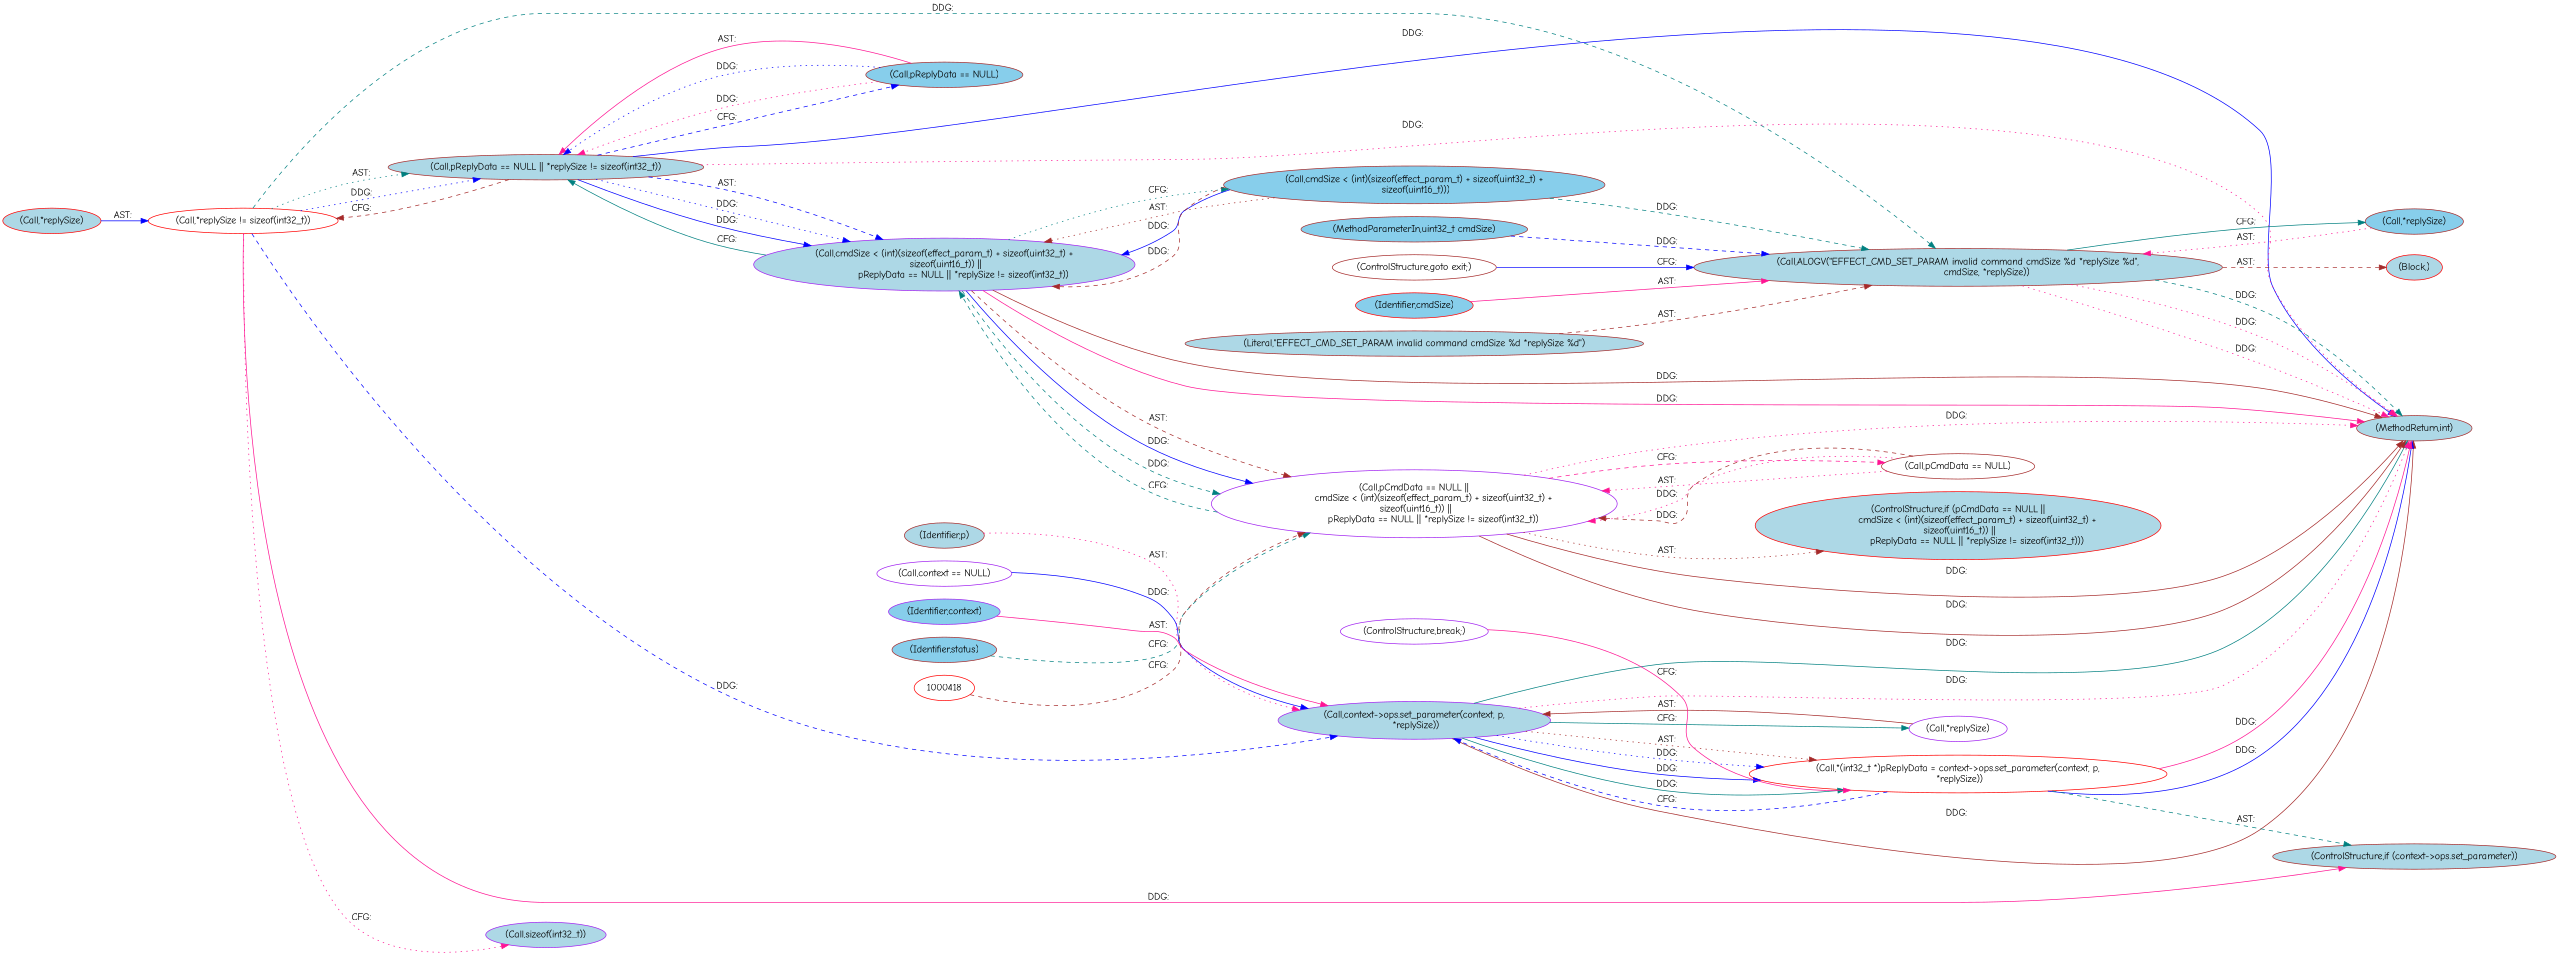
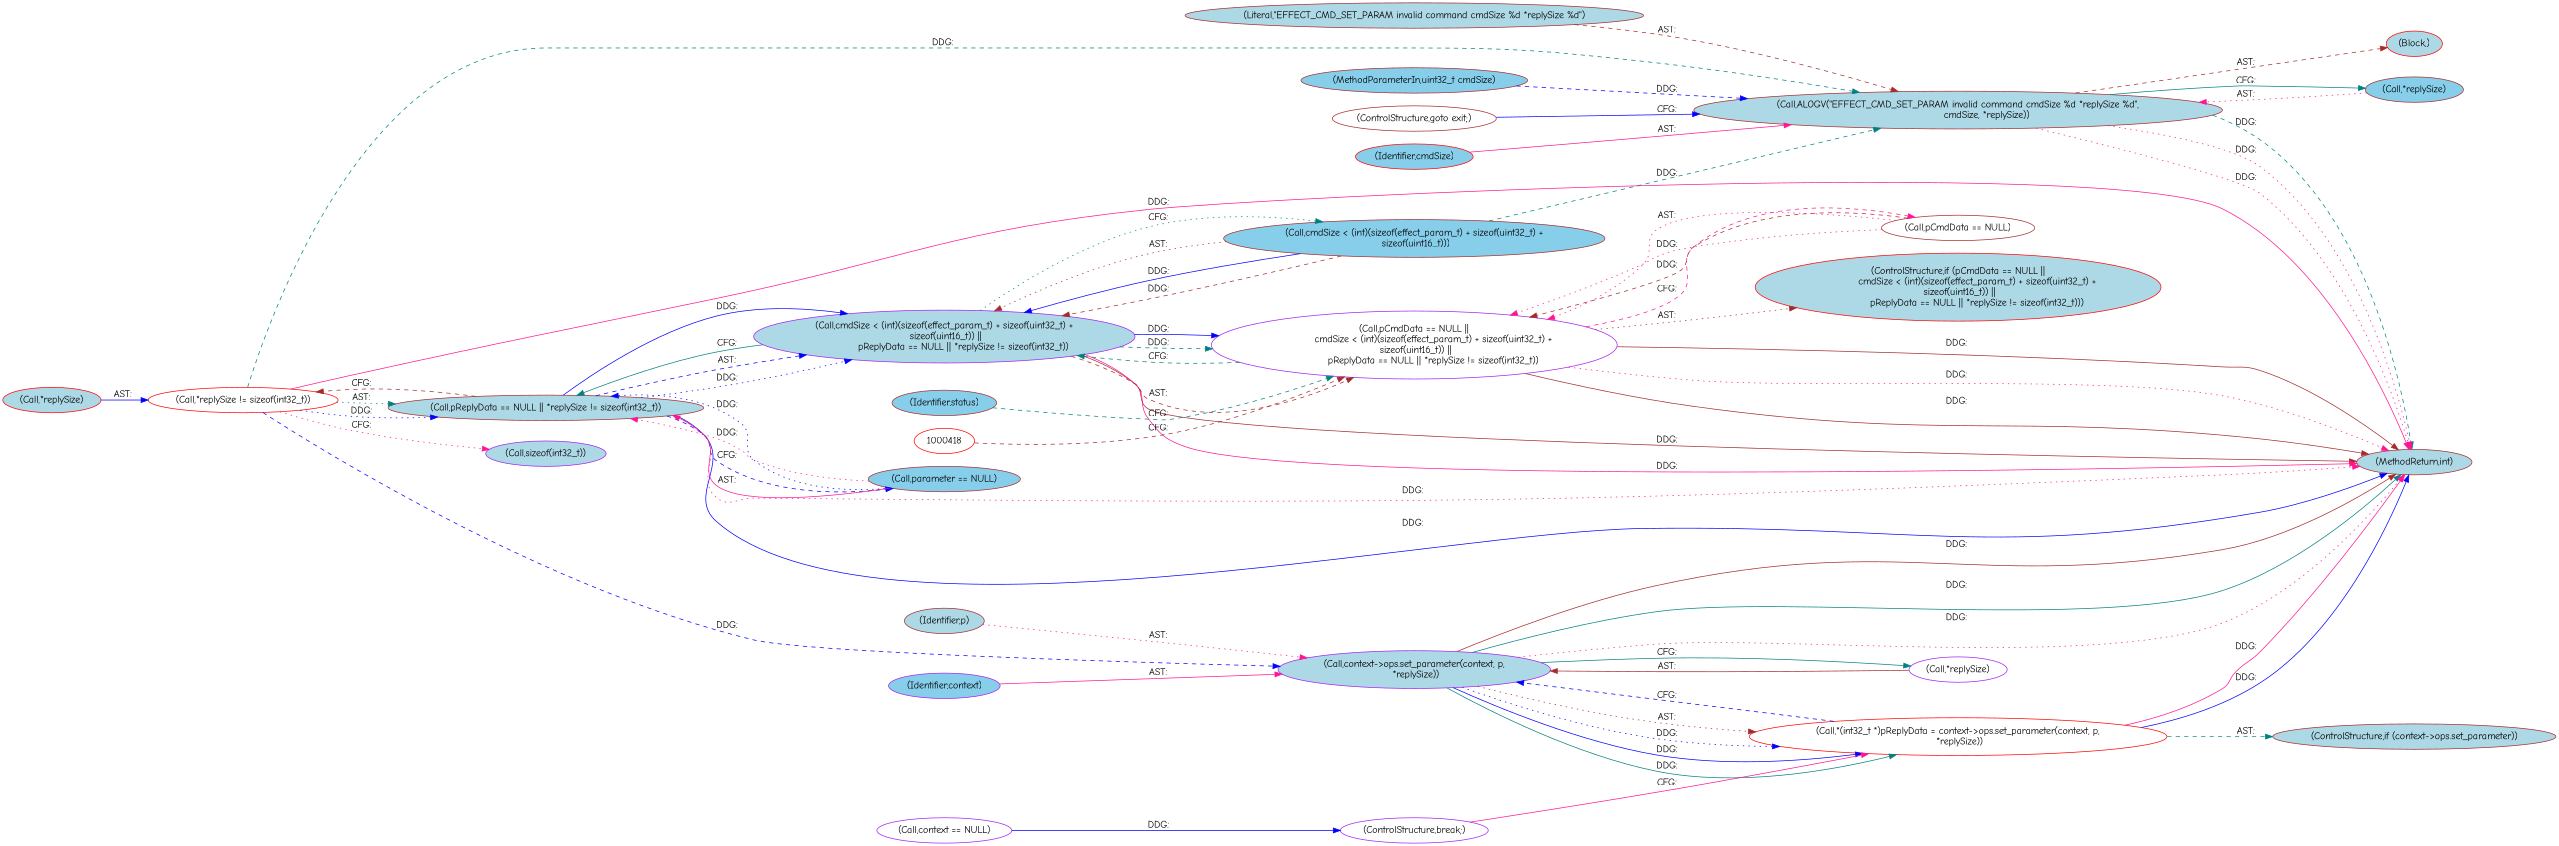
  digraph {
    fontname="Comic Neue"
    rankdir=LR
    node [color=brown fillcolor=lightblue fontname="Comic Neue" style=filled]
    edge [color=deeppink fontname="Comic Neue" style=solid]
    n1 [color=red fillcolor=white label="(Call,*replySize != sizeof(int32_t))"]
    n2 [label="(Call,pReplyData == NULL || *replySize != sizeof(int32_t))"]
    n3 [label="(Call,ALOGV(\"EFFECT_CMD_SET_PARAM invalid command cmdSize %d *replySize %d\",\n                  cmdSize, *replySize))"]
    n4 [color=purple label="(Call,context->ops.set_parameter(context, p,\n *replySize))"]
    n5 [color=purple label="(Call,sizeof(int32_t))"]
    n6 [label="(MethodReturn,int)"]
    n7 [color=purple label="(Call,cmdSize < (int)(sizeof(effect_param_t) + sizeof(uint32_t) +\n sizeof(uint16_t)) ||\n            pReplyData == NULL || *replySize != sizeof(int32_t))"]
-   n8 [fillcolor=skyblue label="(Call,pReplyData == NULL)"]
+   n8 [fillcolor=skyblue label="(Call,parameter == NULL)"]
    n9 [color=red label="(Block,)"]
    n10 [fillcolor=skyblue label="(Call,*replySize)"]
    n11 [color=red fillcolor=white label="(Call,*(int32_t *)pReplyData = context->ops.set_parameter(context, p,\n *replySize))"]
    n12 [color=purple fillcolor=white label="(Call,*replySize)"]
    n13 [color=purple fillcolor=white label="(Call,pCmdData == NULL ||\n            cmdSize < (int)(sizeof(effect_param_t) + sizeof(uint32_t) +\n sizeof(uint16_t)) ||\n            pReplyData == NULL || *replySize != sizeof(int32_t))"]
    n14 [fillcolor=skyblue label="(Call,cmdSize < (int)(sizeof(effect_param_t) + sizeof(uint32_t) +\n sizeof(uint16_t)))"]
    n15 [fillcolor=white label="(Call,pCmdData == NULL)"]
    n16 [color=red label="(ControlStructure,if (pCmdData == NULL ||\n            cmdSize < (int)(sizeof(effect_param_t) + sizeof(uint32_t) +\n sizeof(uint16_t)) ||\n            pReplyData == NULL || *replySize != sizeof(int32_t)))"]
    n17 [label="(ControlStructure,if (context->ops.set_parameter))"]
    n18 [fillcolor=skyblue label="(MethodParameterIn,uint32_t cmdSize)"]
    n19 [label="(Identifier,p)"]
    n20 [fillcolor=skyblue label="(Identifier,status)"]
    n21 [fillcolor=white label="(ControlStructure,goto exit;)"]
    n22 [color=red fillcolor=skyblue label="(Identifier,cmdSize)"]
    n23 [color=purple fillcolor=white label="(Call,context == NULL)"]
    n24 [color=purple fillcolor=skyblue label="(Identifier,context)"]
    n25 [color=red label="(Call,*replySize)"]
    n26 [color=purple fillcolor=white label="(ControlStructure,break;)"]
    n27 [label="(Literal,\"EFFECT_CMD_SET_PARAM invalid command cmdSize %d *replySize %d\")"]
    n28 [color=red fillcolor=white label=1000418]
    n1 -> n2 [color=teal label="AST: " style=dotted]
    n1 -> n2 [color=blue label="DDG: " style=dotted]
    n1 -> n3 [color=teal label="DDG: " style=dashed]
    n1 -> n4 [color=blue label="DDG: " style=dashed]
    n1 -> n5 [label="CFG: " style=dotted]
-   n1 -> n17 [label="DDG: "]
+   n1 -> n6 [label="DDG: "]
    n2 -> n1 [color=brown label="CFG: " style=dashed]
    n2 -> n6 [color=blue label="DDG: "]
    n2 -> n6 [label="DDG: " style=dotted]
    n2 -> n7 [color=blue label="AST: " style=dashed]
    n2 -> n7 [color=blue label="DDG: " style=dotted]
    n2 -> n7 [color=blue label="DDG: "]
    n2 -> n8 [color=blue label="CFG: " style=dashed]
    n3 -> n6 [color=teal label="DDG: " style=dashed]
    n3 -> n6 [label="DDG: " style=dotted]
    n3 -> n6 [label="DDG: " style=dotted]
    n3 -> n9 [color=brown label="AST: " style=dashed]
    n3 -> n10 [color=teal label="CFG: "]
    n4 -> n6 [color=brown label="DDG: "]
    n4 -> n6 [color=teal label="DDG: "]
    n4 -> n6 [label="DDG: " style=dotted]
    n4 -> n11 [color=brown label="AST: " style=dotted]
    n4 -> n11 [color=blue label="DDG: " style=dotted]
    n4 -> n11 [color=blue label="DDG: "]
    n4 -> n11 [color=teal label="DDG: "]
    n4 -> n12 [color=teal label="CFG: "]
    n7 -> n2 [color=teal label="CFG: "]
    n7 -> n6 [color=brown label="DDG: "]
    n7 -> n6 [label="DDG: "]
    n7 -> n13 [color=brown label="AST: " style=dashed]
    n7 -> n13 [color=blue label="DDG: "]
    n7 -> n13 [color=teal label="DDG: " style=dashed]
    n7 -> n14 [color=teal label="CFG: " style=dotted]
    n8 -> n2 [label="AST: "]
    n8 -> n2 [color=blue label="DDG: " style=dotted]
    n8 -> n2 [label="DDG: " style=dotted]
    n10 -> n3 [label="AST: " style=dotted]
    n11 -> n4 [color=blue label="CFG: " style=dashed]
    n11 -> n6 [color=blue label="DDG: "]
    n11 -> n6 [label="DDG: "]
    n11 -> n17 [color=teal label="AST: " style=dashed]
    n12 -> n4 [color=brown label="AST: "]
    n13 -> n6 [color=brown label="DDG: "]
    n13 -> n6 [color=brown label="DDG: "]
    n13 -> n6 [label="DDG: " style=dotted]
    n13 -> n7 [color=teal label="CFG: " style=dashed]
    n13 -> n15 [label="CFG: " style=dashed]
    n13 -> n16 [color=brown label="AST: " style=dotted]
    n14 -> n3 [color=teal label="DDG: " style=dashed]
    n14 -> n7 [color=brown label="AST: " style=dotted]
    n14 -> n7 [color=blue label="DDG: "]
    n14 -> n7 [color=brown label="DDG: " style=dashed]
    n15 -> n13 [label="AST: " style=dotted]
    n15 -> n13 [label="DDG: " style=dotted]
    n15 -> n13 [color=brown label="DDG: " style=dashed]
    n18 -> n3 [color=blue label="DDG: " style=dashed]
    n19 -> n4 [label="AST: " style=dotted]
    n20 -> n13 [color=teal label="CFG: " style=dashed]
    n21 -> n3 [color=blue label="CFG: "]
    n22 -> n3 [label="AST: "]
-   n23 -> n4 [color=blue label="DDG: "]
+   n23 -> n26 [color=blue label="DDG: "]
    n24 -> n4 [label="AST: "]
    n25 -> n1 [color=blue label="AST: "]
    n26 -> n11 [label="CFG: "]
    n27 -> n3 [color=brown label="AST: " style=dashed]
    n28 -> n13 [color=brown label="CFG: " style=dashed]
  }
